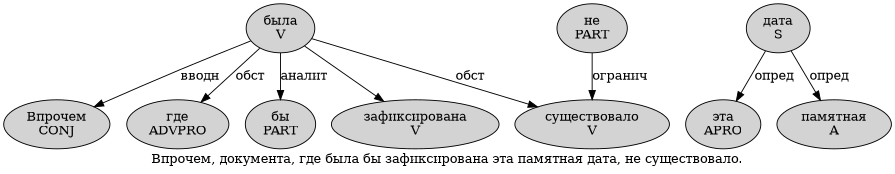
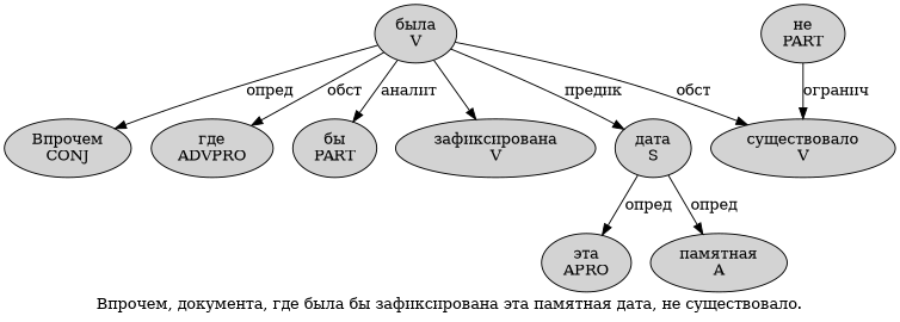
  digraph {
    label="Впрочем, документа, где была бы зафиксирована эта памятная дата, не существовало."
    node [fillcolor=lightgray penwidth=1 shape=ellipse style=filled]
    n1 [label="Впрочем\nCONJ"]
    n2 [label="где\nADVPRO"]
    n3 [label="была\nV"]
    n4 [label="бы\nPART"]
    n5 [label="зафиксирована\nV"]
    n6 [label="дата\nS"]
    n7 [label="существовало\nV"]
    n8 [label="эта\nAPRO"]
    n9 [label="памятная\nA"]
    n10 [label="не\nPART"]
-   n3 -> n1 [label="вводн"]
+   n3 -> n1 [label="опред"]
    n3 -> n2 [label="обст"]
    n3 -> n4 [label="аналит"]
    n3 -> n5
+   n3 -> n6 [label="предик"]
    n3 -> n7 [label="обст"]
    n6 -> n8 [label="опред"]
    n6 -> n9 [label="опред"]
    n10 -> n7 [label="огранич"]
  }
